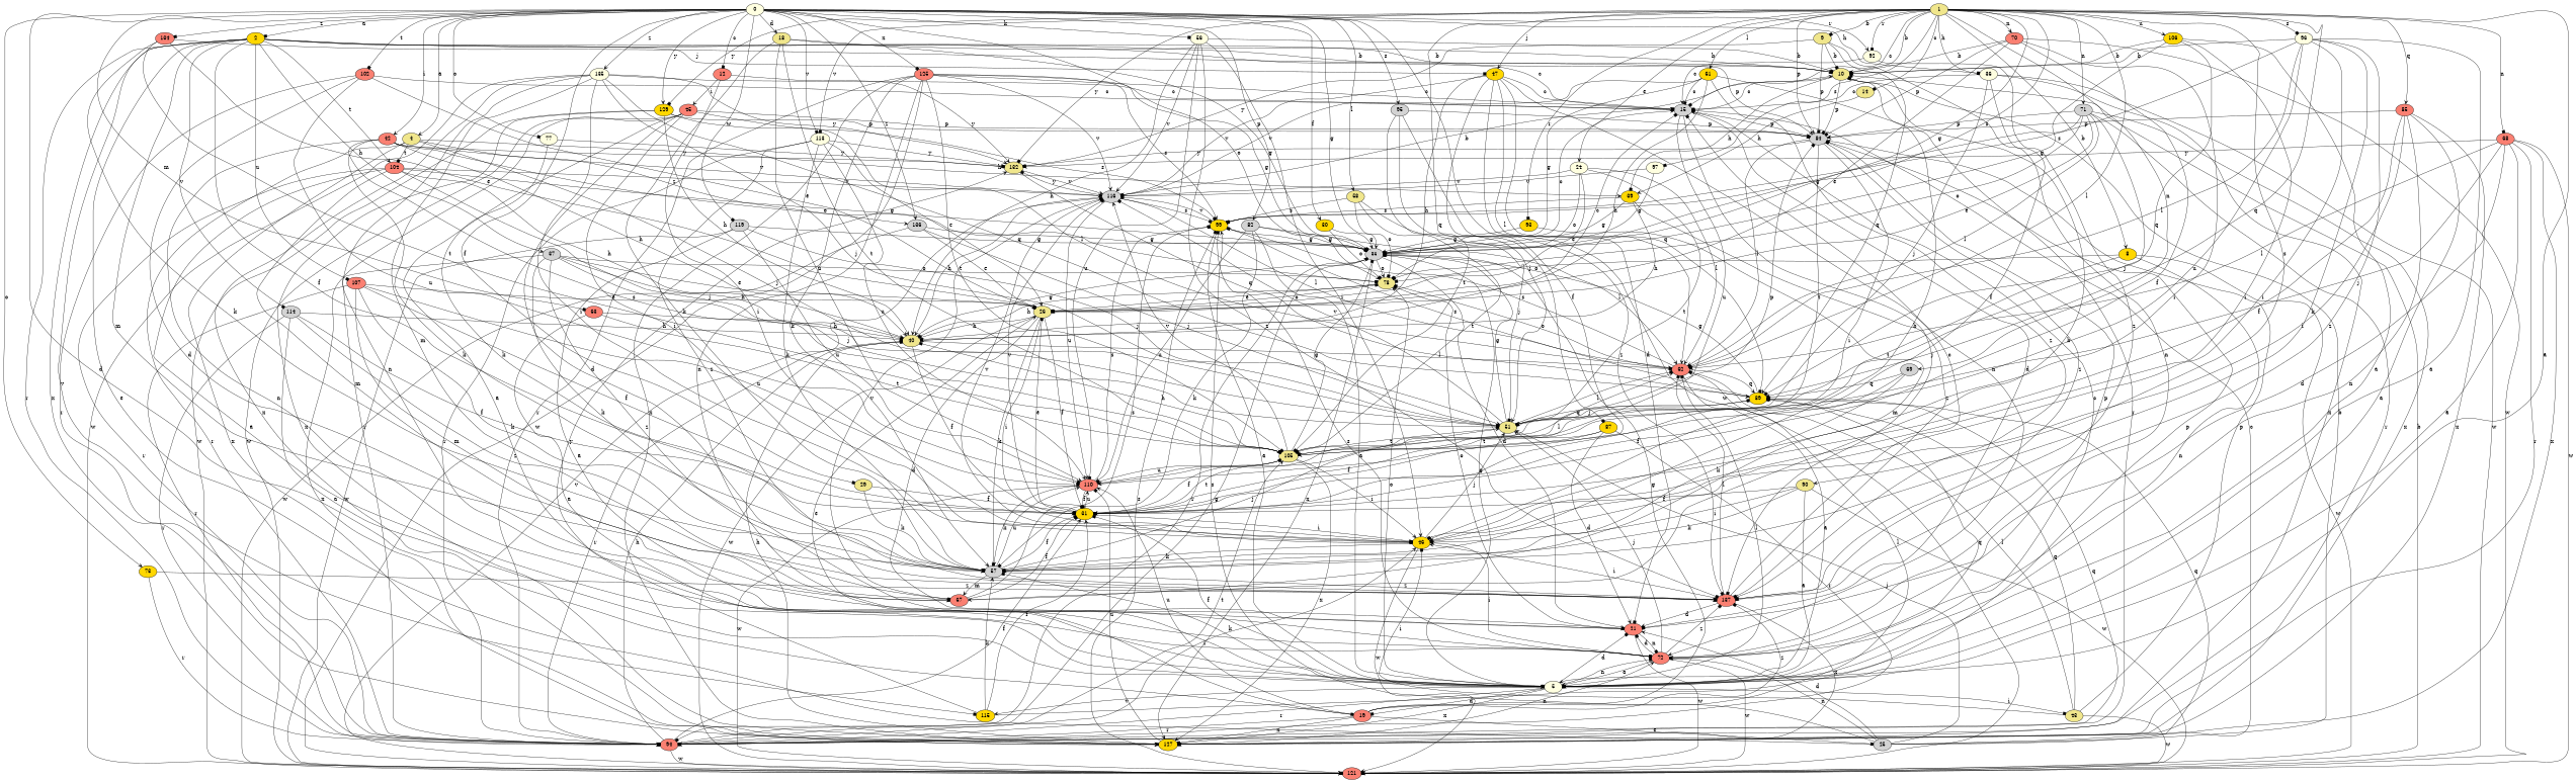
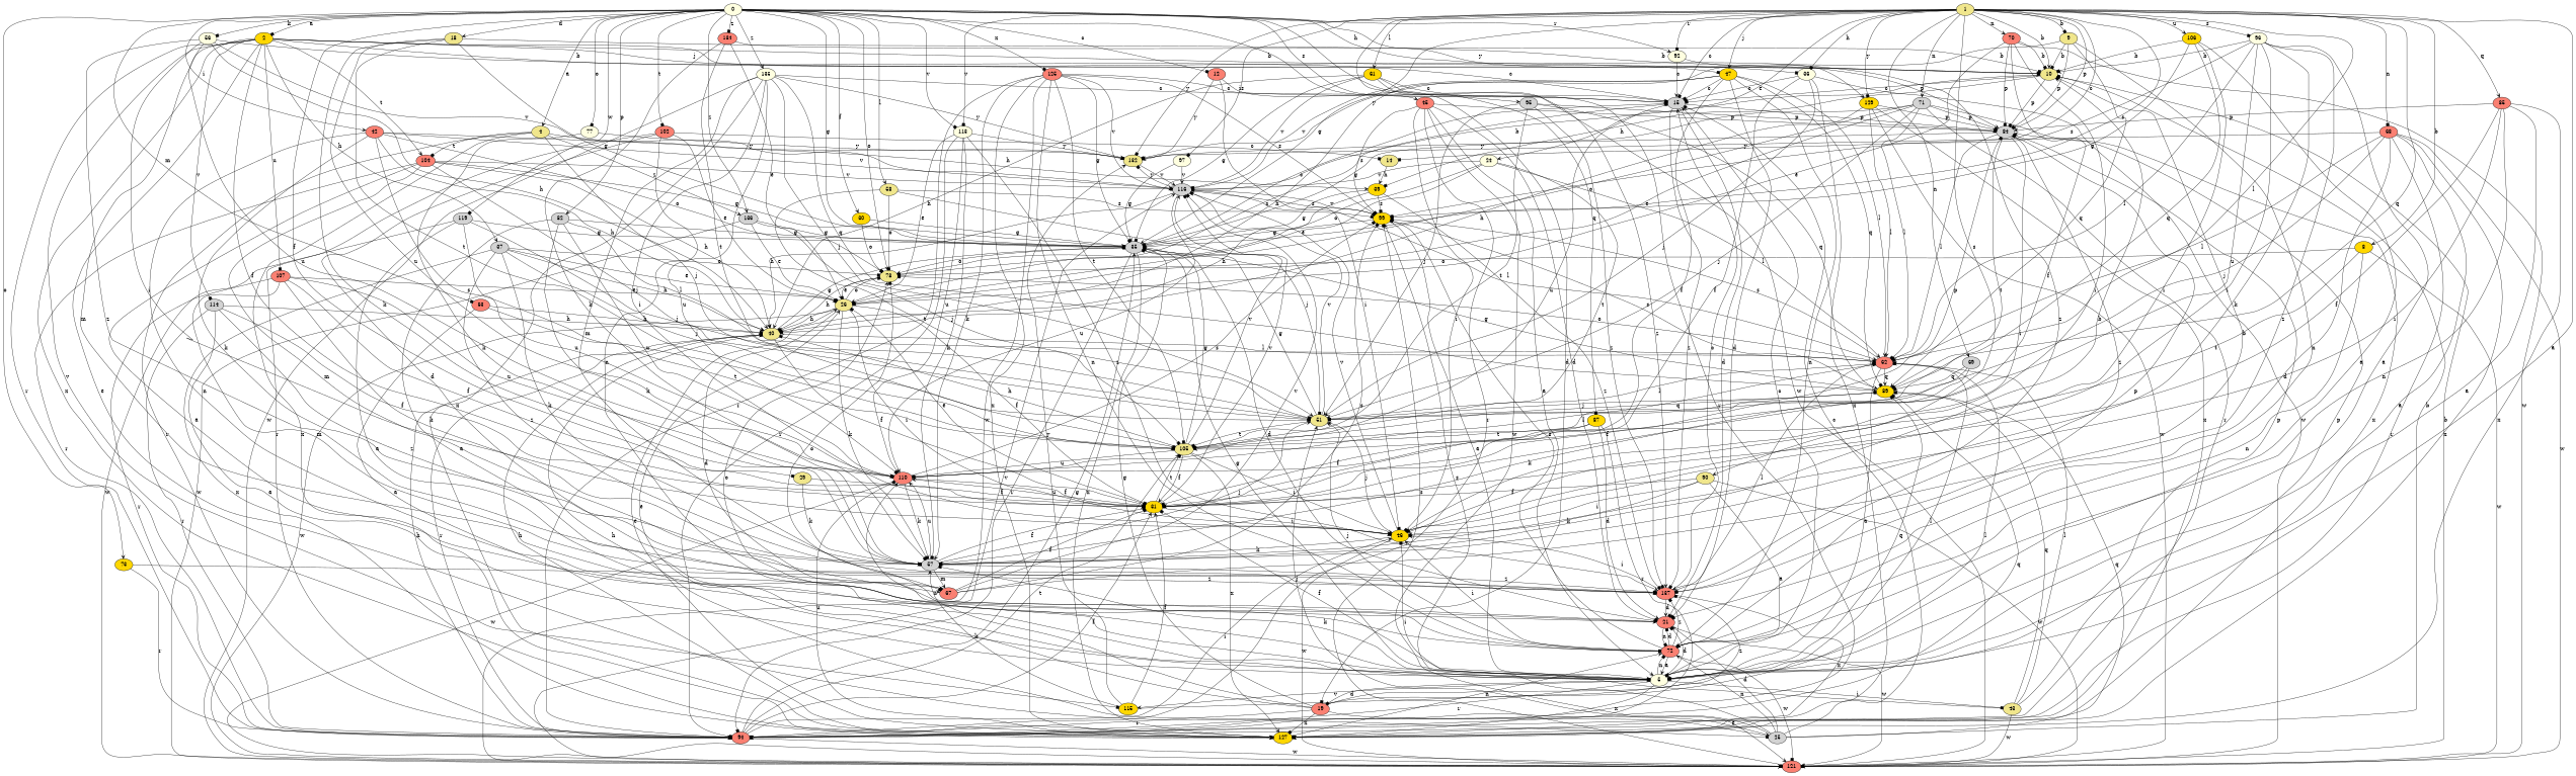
  strict digraph {
    node [fillcolor=salmon style=filled]
    edge [arrowhead=box]
    0 [fillcolor=lightyellow]
    2 [fillcolor=gold]
    4 [fillcolor=khaki]
    12
    18 [fillcolor=khaki]
    19
    29 [fillcolor=khaki]
    30 [fillcolor=gold]
    35 [fillcolor=lightgrey]
    36 [fillcolor=lightyellow]
    42
    56 [fillcolor=lightyellow]
    58 [fillcolor=khaki]
    63
    73 [fillcolor=gold]
    77 [fillcolor=lightyellow]
    78 [fillcolor=khaki]
    82 [fillcolor=lightgrey]
    92 [fillcolor=lightyellow]
    95 [fillcolor=lightgrey]
    102
    113 [fillcolor=lightyellow]
    119 [fillcolor=lightgrey]
    121
    125
    129 [fillcolor=gold]
    134
    135 [fillcolor=lightyellow]
    136 [fillcolor=lightgrey]
    10 [fillcolor=khaki]
    15 [fillcolor=lightgrey]
    47 [fillcolor=gold]
    84 [fillcolor=lightgrey]
    94
    25 [fillcolor=lightgrey]
    31 [fillcolor=gold]
    37 [fillcolor=lightgrey]
    67
    104
    107
    114 [fillcolor=lightgrey]
    115 [fillcolor=gold]
    127 [fillcolor=gold]
    39 [fillcolor=gold]
    51 [fillcolor=khaki]
    132 [fillcolor=khaki]
    45
    46 [fillcolor=gold]
    57 [fillcolor=lightgrey]
    105 [fillcolor=khaki]
    110
    62
    137
    26 [fillcolor=khaki]
    21
    72
    116 [fillcolor=lightgrey]
    40 [fillcolor=khaki]
    99 [fillcolor=gold]
    5 [fillcolor=lightyellow]
    89 [fillcolor=gold]
    1 [fillcolor=khaki]
    8 [fillcolor=gold]
    9 [fillcolor=khaki]
    14 [fillcolor=khaki]
    24 [fillcolor=lightyellow]
    61 [fillcolor=gold]
    68
    69 [fillcolor=lightgrey]
    70
    71 [fillcolor=lightgrey]
    85
    87 [fillcolor=gold]
-   93 [fillcolor=gold]
    96 [fillcolor=lightyellow]
    97 [fillcolor=lightyellow]
    n77 [fillcolor=khaki label=90]
    106 [fillcolor=gold]
    43 [fillcolor=khaki]
    0 -> 2 [label=a]
    0 -> 4 [arrowhead=vee label=a]
    0 -> 12 [label=c]
    0 -> 18 [arrowhead=vee label=d]
    0 -> 19 [label=d]
    0 -> 29 [label=f]
    0 -> 30 [arrowhead=vee label=f]
    0 -> 35 [arrowhead=vee label=g]
    0 -> 36 [label=h]
    0 -> 42 [arrowhead=vee label=i]
    0 -> 56 [label=k]
    0 -> 58 [arrowhead=vee label=l]
    0 -> 63 [label=m]
    0 -> 73 [arrowhead=vee label=o]
    0 -> 77 [label=o]
    0 -> 78 [arrowhead=vee label=o]
    0 -> 82 [arrowhead=vee label=p]
    0 -> 92 [arrowhead=vee label=r]
    0 -> 95 [arrowhead=vee label=s]
    0 -> 102 [label=t]
    0 -> 113 [label=v]
    0 -> 119 [label=w]
    0 -> 121 [arrowhead=vee label=w]
    0 -> 125 [label=x]
    0 -> 129 [arrowhead=vee label=y]
    0 -> 134 [label=z]
    0 -> 135 [arrowhead=vee label=z]
    0 -> 136 [arrowhead=vee label=z]
    2 -> 10 [arrowhead=vee label=b]
    2 -> 15 [arrowhead=vee label=c]
    2 -> 47 [label=j]
    2 -> 84 [arrowhead=vee label=p]
    2 -> 94 [label=r]
    2 -> 25 [label=e]
    2 -> 31 [label=f]
    2 -> 37 [arrowhead=vee label=h]
    2 -> 67 [label=m]
    2 -> 104 [arrowhead=vee label=t]
    2 -> 107 [label=u]
    2 -> 114 [label=v]
    2 -> 115 [label=v]
    2 -> 127 [arrowhead=vee label=x]
    4 -> 136 [arrowhead=vee label=z]
    4 -> 94 [arrowhead=vee label=r]
    4 -> 104 [label=t]
    4 -> 127 [arrowhead=vee label=x]
    4 -> 39 [arrowhead=vee label=h]
    4 -> 51 [label=j]
    12 -> 132 [arrowhead=vee label=y]
    12 -> 45 [arrowhead=vee label=i]
    12 -> 46 [label=i]
    18 -> 35 [label=g]
    18 -> 10 [label=b]
    18 -> 57 [arrowhead=vee label=k]
    18 -> 105 [label=t]
    18 -> 110 [arrowhead=vee label=u]
    19 -> 35 [arrowhead=vee label=g]
    19 -> 94 [arrowhead=vee label=r]
    19 -> 25 [arrowhead=vee label=e]
    19 -> 127 [label=x]
    19 -> 110 [arrowhead=vee label=u]
    19 -> 62 [arrowhead=vee label=l]
    19 -> 137 [label=z]
    19 -> 26 [arrowhead=vee label=e]
    29 -> 31 [label=f]
    29 -> 57 [arrowhead=vee label=k]
    30 -> 35 [arrowhead=vee label=g]
    30 -> 78 [label=o]
    35 -> 78 [arrowhead=vee label=o]
    35 -> 15 [arrowhead=vee label=c]
    35 -> 94 [label=r]
    35 -> 127 [arrowhead=vee label=x]
    35 -> 21 [arrowhead=vee label=d]
    36 -> 121 [label=w]
    36 -> 15 [label=c]
    36 -> 31 [label=f]
    36 -> 127 [arrowhead=vee label=x]
    36 -> 51 [arrowhead=vee label=j]
    42 -> 78 [label=o]
    42 -> 132 [label=y]
    42 -> 57 [label=k]
    42 -> 105 [arrowhead=vee label=s]
    42 -> 72 [label=n]
    42 -> 116 [arrowhead=vee label=v]
    42 -> 40 [arrowhead=vee label=h]
    56 -> 10 [label=b]
    56 -> 46 [arrowhead=vee label=i]
    56 -> 110 [label=u]
    56 -> 137 [label=z]
    56 -> 116 [arrowhead=vee label=v]
    56 -> 40 [arrowhead=vee label=h]
    58 -> 78 [label=o]
    58 -> 51 [label=j]
    58 -> 105 [label=t]
    58 -> 99 [label=s]
    63 -> 105 [label=t]
    63 -> 40 [label=h]
    63 -> 5 [label=a]
    73 -> 94 [arrowhead=vee label=r]
    73 -> 137 [label=z]
    77 -> 132 [label=y]
    77 -> 57 [label=k]
    78 -> 26 [label=e]
    78 -> 40 [label=h]
    82 -> 35 [label=g]
    82 -> 57 [label=k]
    82 -> 110 [arrowhead=vee label=u]
    82 -> 62 [arrowhead=vee label=l]
    82 -> 5 [label=a]
    92 -> 15 [arrowhead=vee label=c]
    92 -> 137 [arrowhead=vee label=z]
    95 -> 84 [arrowhead=vee label=p]
    95 -> 51 [arrowhead=vee label=j]
    95 -> 105 [label=t]
    95 -> 137 [label=z]
-   102 -> 15 [label=c]
+   102 -> 14 [label=c]
    102 -> 94 [label=r]
    102 -> 110 [label=u]
    102 -> 26 [arrowhead=vee label=e]
    102 -> 21 [arrowhead=vee label=d]
    113 -> 94 [label=r]
    113 -> 132 [arrowhead=vee label=y]
    113 -> 57 [label=k]
    113 -> 110 [arrowhead=vee label=u]
    113 -> 137 [arrowhead=vee label=z]
    113 -> 26 [arrowhead=vee label=e]
    119 -> 35 [label=g]
    119 -> 121 [label=w]
    119 -> 51 [arrowhead=vee label=j]
    119 -> 110 [arrowhead=vee label=u]
    119 -> 5 [arrowhead=vee label=a]
    121 -> 10 [label=b]
    121 -> 116 [arrowhead=vee label=v]
    121 -> 99 [label=s]
    125 -> 35 [label=g]
    125 -> 121 [arrowhead=vee label=w]
    125 -> 15 [arrowhead=vee label=c]
    125 -> 94 [arrowhead=vee label=r]
    125 -> 127 [arrowhead=vee label=x]
    125 -> 57 [arrowhead=vee label=k]
    125 -> 105 [label=t]
    125 -> 72 [label=n]
    125 -> 116 [arrowhead=vee label=v]
    125 -> 99 [arrowhead=vee label=s]
    129 -> 121 [arrowhead=vee label=w]
    129 -> 84 [label=p]
    129 -> 127 [arrowhead=vee label=x]
    129 -> 62 [arrowhead=vee label=l]
    129 -> 40 [arrowhead=vee label=h]
    134 -> 10 [label=b]
    134 -> 57 [label=k]
    134 -> 105 [label=t]
    134 -> 26 [arrowhead=vee label=e]
    135 -> 121 [arrowhead=vee label=w]
    135 -> 15 [arrowhead=vee label=c]
    135 -> 67 [label=m]
    135 -> 127 [arrowhead=vee label=x]
    135 -> 51 [arrowhead=vee label=j]
    135 -> 132 [arrowhead=vee label=y]
    135 -> 46 [label=i]
    135 -> 72 [label=n]
    135 -> 89 [arrowhead=vee label=q]
    136 -> 35 [label=g]
    136 -> 121 [arrowhead=vee label=w]
    136 -> 51 [label=j]
    136 -> 26 [label=e]
    10 -> 15 [label=c]
    10 -> 84 [label=p]
    10 -> 39 [label=h]
    15 -> 84 [arrowhead=vee label=p]
    15 -> 110 [arrowhead=vee label=u]
-   15 -> 137 [label=j]
+   15 -> 137 [label=z]
    15 -> 21 [label=d]
    47 -> 15 [label=c]
    47 -> 31 [arrowhead=vee label=f]
    47 -> 62 [arrowhead=vee label=l]
    47 -> 21 [label=d]
    47 -> 72 [arrowhead=vee label=n]
    47 -> 116 [arrowhead=vee label=v]
    47 -> 40 [label=h]
    47 -> 89 [label=q]
    84 -> 132 [label=y]
    84 -> 46 [arrowhead=vee label=i]
    84 -> 105 [label=t]
    84 -> 62 [arrowhead=vee label=l]
    84 -> 137 [label=z]
    94 -> 35 [arrowhead=vee label=g]
    94 -> 121 [label=w]
    94 -> 31 [arrowhead=vee label=f]
    94 -> 46 [arrowhead=vee label=i]
    94 -> 105 [arrowhead=vee label=t]
    94 -> 40 [label=h]
    94 -> 89 [label=q]
    25 -> 10 [label=b]
    25 -> 15 [label=c]
    25 -> 51 [arrowhead=vee label=j]
    25 -> 21 [arrowhead=vee label=d]
    25 -> 72 [arrowhead=vee label=n]
+   25 -> 40 [arrowhead=vee label=h]
    25 -> 99 [arrowhead=vee label=s]
    25 -> 89 [arrowhead=vee label=q]
    31 -> 46 [arrowhead=vee label=i]
    31 -> 105 [label=t]
    31 -> 110 [arrowhead=vee label=u]
    31 -> 26 [label=e]
    31 -> 116 [label=v]
    37 -> 78 [label=o]
    37 -> 127 [label=x]
    37 -> 51 [label=j]
    37 -> 57 [arrowhead=vee label=k]
    37 -> 137 [label=z]
    37 -> 26 [label=e]
    37 -> 40 [arrowhead=vee label=h]
    67 -> 10 [label=b]
    67 -> 31 [label=f]
    67 -> 116 [label=v]
    67 -> 99 [label=s]
    104 -> 35 [arrowhead=vee label=g]
    104 -> 94 [arrowhead=vee label=r]
    104 -> 67 [arrowhead=vee label=m]
    104 -> 51 [label=j]
    104 -> 116 [label=v]
    104 -> 40 [arrowhead=vee label=h]
    104 -> 5 [label=a]
    107 -> 94 [label=r]
    107 -> 31 [arrowhead=vee label=f]
    107 -> 67 [arrowhead=vee label=m]
    107 -> 57 [label=k]
    107 -> 110 [label=u]
    107 -> 26 [label=e]
    114 -> 94 [label=r]
    114 -> 31 [arrowhead=vee label=f]
    114 -> 137 [arrowhead=vee label=z]
    114 -> 40 [label=h]
    114 -> 5 [label=a]
    115 -> 84 [label=p]
    115 -> 31 [arrowhead=vee label=f]
    115 -> 132 [arrowhead=vee label=y]
    115 -> 57 [arrowhead=vee label=k]
    127 -> 110 [label=u]
+   127 -> 26 [arrowhead=vee label=e]
    127 -> 72 [arrowhead=vee label=n]
    127 -> 40 [label=h]
    39 -> 35 [arrowhead=vee label=g]
    39 -> 137 [label=z]
    39 -> 40 [label=h]
    39 -> 99 [label=s]
    51 -> 35 [label=g]
    51 -> 105 [label=t]
    51 -> 62 [label=l]
    51 -> 116 [label=v]
    51 -> 89 [label=q]
    132 -> 116 [arrowhead=vee label=v]
-   132 -> 89 [arrowhead=vee label=q]
+   95 -> 89 [arrowhead=vee label=q]
    45 -> 121 [arrowhead=vee label=w]
    45 -> 84 [label=p]
    45 -> 94 [label=r]
    45 -> 46 [label=i]
    45 -> 21 [label=d]
    45 -> 99 [label=s]
    45 -> 5 [arrowhead=vee label=a]
    46 -> 121 [arrowhead=vee label=w]
    46 -> 51 [arrowhead=vee label=j]
    46 -> 57 [label=k]
    46 -> 116 [arrowhead=vee label=v]
    57 -> 10 [arrowhead=vee label=b]
    57 -> 31 [label=f]
    57 -> 67 [arrowhead=vee label=m]
    57 -> 51 [arrowhead=vee label=j]
    57 -> 110 [arrowhead=vee label=u]
    57 -> 137 [label=z]
    105 -> 35 [label=g]
    105 -> 84 [label=p]
    105 -> 31 [arrowhead=vee label=f]
    105 -> 127 [arrowhead=vee label=x]
    105 -> 46 [arrowhead=vee label=i]
    105 -> 110 [label=u]
    105 -> 116 [arrowhead=vee label=v]
    105 -> 40 [label=h]
    110 -> 121 [arrowhead=vee label=w]
    110 -> 31 [label=f]
    110 -> 57 [arrowhead=vee label=k]
    110 -> 62 [arrowhead=vee label=l]
    110 -> 99 [label=s]
    62 -> 78 [label=o]
    62 -> 99 [label=s]
    62 -> 5 [label=a]
    62 -> 89 [arrowhead=vee label=q]
-   137 -> 15 [label=c]
+   137 -> 15 [arrowhead=vee label=c]
    137 -> 127 [label=x]
    137 -> 46 [arrowhead=vee label=i]
    137 -> 62 [label=l]
    137 -> 21 [arrowhead=vee label=d]
    26 -> 78 [label=o]
    26 -> 121 [label=w]
    26 -> 15 [label=c]
    26 -> 31 [label=f]
    26 -> 46 [label=i]
    26 -> 57 [label=k]
    26 -> 21 [arrowhead=vee label=d]
    26 -> 40 [arrowhead=vee label=h]
    21 -> 78 [label=o]
    21 -> 121 [arrowhead=vee label=w]
    21 -> 72 [label=n]
    72 -> 121 [label=w]
    72 -> 84 [label=p]
    72 -> 51 [arrowhead=vee label=j]
    72 -> 46 [arrowhead=vee label=i]
    72 -> 137 [label=z]
    72 -> 21 [label=d]
    72 -> 99 [label=s]
    72 -> 5 [arrowhead=vee label=a]
    116 -> 10 [arrowhead=vee label=b]
    116 -> 132 [label=y]
    116 -> 110 [arrowhead=vee label=u]
    116 -> 62 [arrowhead=vee label=l]
    116 -> 40 [arrowhead=vee label=h]
    116 -> 99 [label=s]
    40 -> 35 [label=g]
    40 -> 94 [label=r]
    40 -> 31 [label=f]
    40 -> 62 [label=l]
    99 -> 35 [label=g]
    99 -> 116 [label=v]
    99 -> 5 [arrowhead=vee label=a]
    5 -> 19 [label=d]
    5 -> 35 [label=g]
    5 -> 78 [arrowhead=vee label=o]
    5 -> 15 [arrowhead=vee label=c]
    5 -> 94 [arrowhead=vee label=r]
    5 -> 31 [label=f]
    5 -> 115 [arrowhead=vee label=v]
    5 -> 127 [label=x]
    5 -> 57 [label=k]
    5 -> 62 [label=l]
    5 -> 21 [label=d]
    5 -> 72 [label=n]
    5 -> 89 [label=q]
    5 -> 43 [label=i]
    89 -> 35 [arrowhead=vee label=g]
    89 -> 51 [label=j]
    89 -> 99 [arrowhead=vee label=s]
    1 -> 35 [arrowhead=vee label=g]
    1 -> 36 [label=h]
    1 -> 92 [label=r]
    1 -> 113 [label=v]
    1 -> 129 [label=y]
    1 -> 10 [arrowhead=vee label=b]
    1 -> 15 [label=c]
    1 -> 47 [arrowhead=vee label=j]
    1 -> 84 [arrowhead=vee label=p]
    1 -> 132 [label=y]
    1 -> 62 [label=l]
    1 -> 99 [label=s]
    1 -> 5 [arrowhead=vee label=a]
    1 -> 89 [arrowhead=vee label=q]
    1 -> 8 [arrowhead=vee label=b]
    1 -> 9 [label=b]
    1 -> 14 [label=c]
    1 -> 24 [arrowhead=vee label=e]
    1 -> 61 [arrowhead=vee label=l]
    1 -> 68 [label=n]
    1 -> 69 [arrowhead=vee label=n]
    1 -> 70 [arrowhead=vee label=n]
    1 -> 71 [arrowhead=vee label=n]
    1 -> 85 [arrowhead=vee label=q]
    1 -> 87 [label=q]
-   1 -> 93 [label=r]
    1 -> 96 [label=s]
    1 -> 97 [label=s]
    1 -> n77 [arrowhead=vee label=s]
    1 -> 106 [arrowhead=vee label=u]
    8 -> 78 [label=o]
    8 -> 121 [label=w]
    8 -> 105 [arrowhead=vee label=t]
    8 -> 72 [label=n]
    9 -> 10 [label=b]
    9 -> 84 [label=p]
    9 -> 132 [label=y]
    9 -> 72 [arrowhead=vee label=n]
    9 -> 89 [arrowhead=vee label=q]
    14 -> 39 [arrowhead=vee label=h]
    24 -> 78 [label=o]
    24 -> 105 [label=t]
    24 -> 62 [arrowhead=vee label=l]
    24 -> 26 [label=e]
    24 -> 116 [label=v]
    61 -> 35 [label=g]
    61 -> 15 [label=c]
    61 -> 94 [label=r]
    61 -> 137 [arrowhead=vee label=z]
    61 -> 116 [label=v]
    61 -> 40 [arrowhead=vee label=h]
    68 -> 121 [arrowhead=vee label=w]
    68 -> 94 [arrowhead=vee label=r]
    68 -> 127 [label=x]
    68 -> 51 [label=j]
    68 -> 132 [arrowhead=vee label=y]
    68 -> 62 [arrowhead=vee label=l]
    68 -> 21 [label=d]
    68 -> 5 [label=a]
    69 -> 31 [arrowhead=vee label=f]
    69 -> 57 [arrowhead=vee label=k]
    69 -> 89 [label=q]
    70 -> 121 [label=w]
    70 -> 10 [label=b]
    70 -> 84 [label=p]
    70 -> 31 [arrowhead=vee label=f]
    70 -> 46 [arrowhead=vee label=i]
    70 -> 26 [arrowhead=vee label=e]
    71 -> 35 [label=g]
    71 -> 78 [label=o]
    71 -> 84 [arrowhead=vee label=p]
    71 -> 94 [label=r]
    71 -> 127 [arrowhead=vee label=x]
    71 -> 51 [arrowhead=vee label=j]
    71 -> 62 [label=l]
    71 -> 26 [label=e]
    85 -> 84 [arrowhead=vee label=p]
    85 -> 31 [label=f]
    85 -> 127 [label=x]
    85 -> 46 [label=i]
    85 -> 72 [arrowhead=vee label=n]
    85 -> 5 [label=a]
    87 -> 94 [label=r]
    87 -> 31 [label=f]
    87 -> 105 [arrowhead=vee label=t]
    87 -> 21 [arrowhead=vee label=d]
-   93 -> 35 [arrowhead=vee label=g]
-   93 -> 67 [arrowhead=vee label=m]
    96 -> 10 [arrowhead=vee label=b]
    96 -> 46 [label=i]
    96 -> 57 [label=k]
    96 -> 110 [arrowhead=vee label=u]
    96 -> 62 [label=l]
    96 -> 137 [label=z]
    96 -> 99 [label=s]
    96 -> 5 [arrowhead=vee label=a]
    97 -> 35 [arrowhead=vee label=g]
    97 -> 116 [arrowhead=vee label=v]
    n77 -> 121 [label=w]
    n77 -> 31 [label=f]
    n77 -> 46 [arrowhead=vee label=i]
    n77 -> 57 [arrowhead=vee label=k]
    n77 -> 5 [arrowhead=vee label=a]
    106 -> 35 [label=g]
    106 -> 10 [label=b]
    106 -> 46 [arrowhead=vee label=i]
    106 -> 5 [label=a]
    106 -> 89 [label=q]
    43 -> 121 [arrowhead=vee label=w]
    43 -> 84 [arrowhead=vee label=p]
    43 -> 46 [label=i]
    43 -> 62 [label=l]
    43 -> 89 [label=q]
  }
